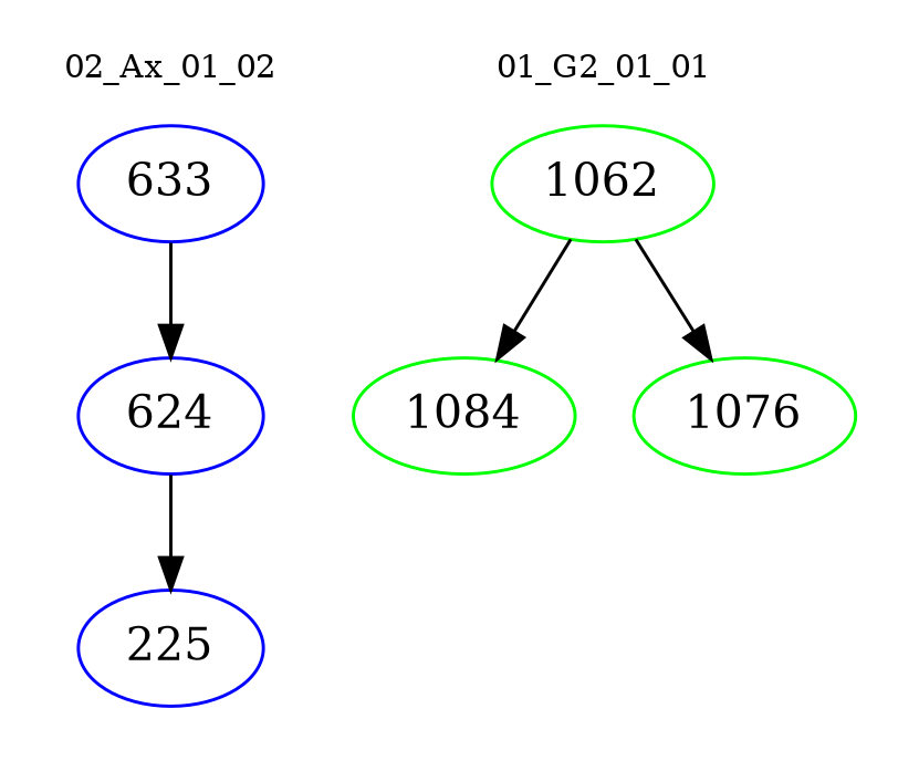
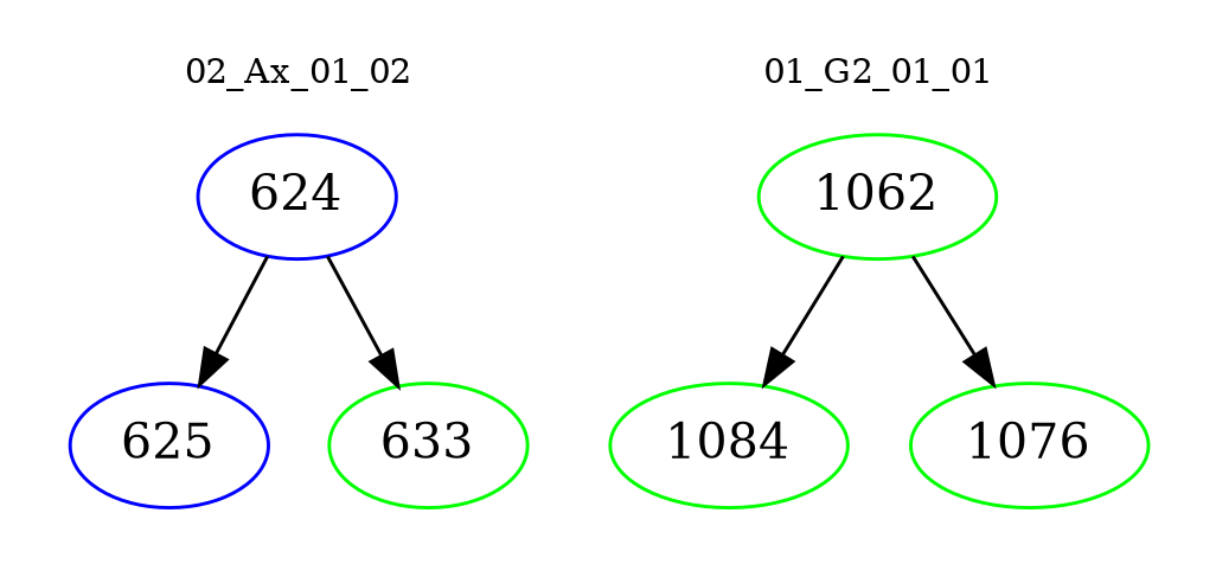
  digraph {
    node [color=green]
    edge [color=black]
    n1 [color=blue label=624]
-   n2 [color=blue label=225]
-   n3 [color=blue label=633]
+   n2 [color=blue label=625]
+   n3 [label=633]
    n4 [label=1062]
    n5 [label=1084]
    n6 [label=1076]
    subgraph cluster_1 {
      color=white
      fontsize=10
      label="02_Ax_01_02"
      n1
      n2
      n3
    }
    subgraph cluster_2 {
      color=white
      fontsize=10
      label="01_G2_01_01"
      n4
      n5
      n6
    }
    n1 -> n2
-   n3 -> n1
+   n1 -> n3
    n4 -> n5
    n4 -> n6
  }
